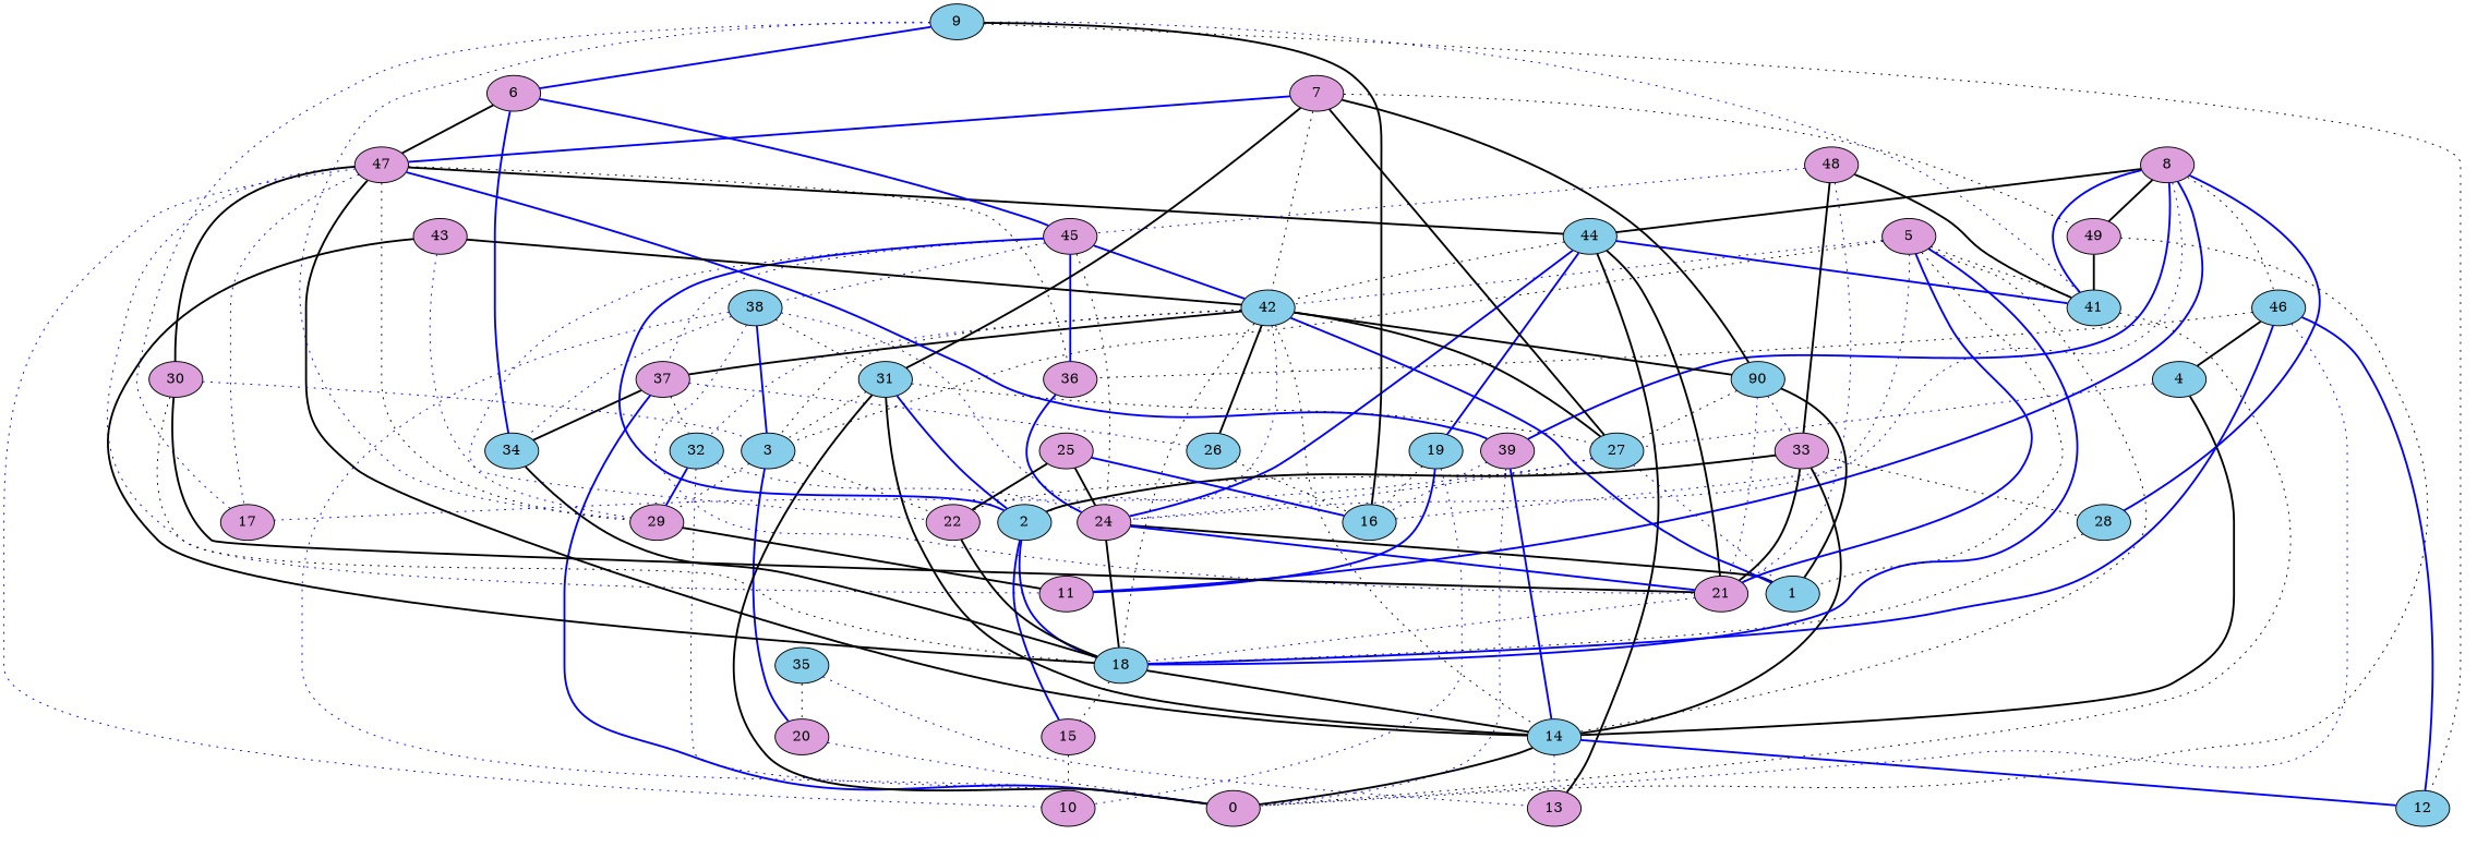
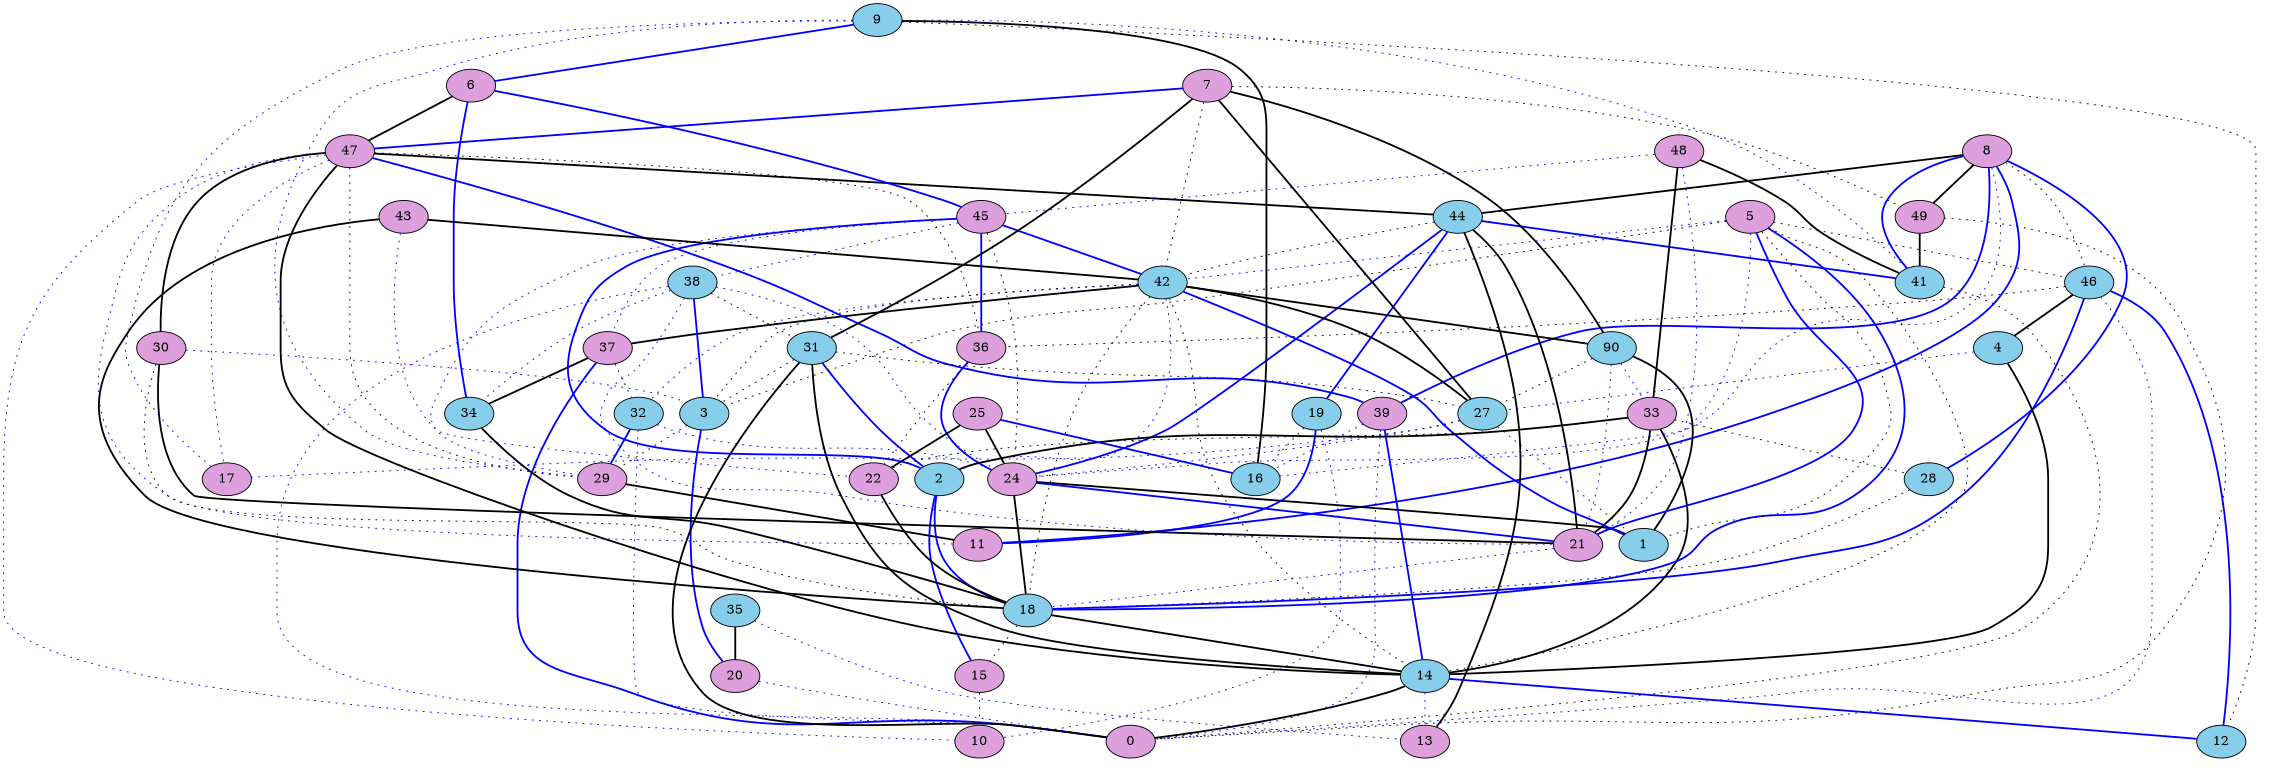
  digraph {
    node [fillcolor=plum style=filled]
    edge [color=black dir=none style=bold]
    29
    11
    15
    10
    8
    28 [fillcolor=skyblue]
    41 [fillcolor=skyblue]
    46 [fillcolor=skyblue]
    44 [fillcolor=skyblue]
    24
    39
    49
    18 [fillcolor=skyblue]
    0
    1 [fillcolor=skyblue]
    36
    12 [fillcolor=skyblue]
    4 [fillcolor=skyblue]
    21
    13
    42 [fillcolor=skyblue]
    19 [fillcolor=skyblue]
    32 [fillcolor=skyblue]
    37
-   26 [fillcolor=skyblue]
    14 [fillcolor=skyblue]
    3 [fillcolor=skyblue]
    n28 [fillcolor=skyblue label=90]
    27 [fillcolor=skyblue]
    2 [fillcolor=skyblue]
    47
    17
    30
    20
    35 [fillcolor=skyblue]
    38 [fillcolor=skyblue]
    34 [fillcolor=skyblue]
    31 [fillcolor=skyblue]
    9 [fillcolor=skyblue]
    16 [fillcolor=skyblue]
    6
    45
    22
    48
    33
    7
    25
    43
    5
    subgraph sub_1 {
      29
      11
      15
      10
      8
      28
      41
      46
      44
      24
      39
      49
      18
      0
      1
      36
      12
      4
      21
      13
      42
      19
      32
      37
-     26
      14
      3
      n28
      27
      2
      47
      17
      30
      20
      35
      38
      34
      31
      9
      16
      6
      45
      22
      48
      33
      7
      25
      43
      5
    }
    29 -> 11
    15 -> 10 [style=dotted]
    8 -> 11 [color=blue]
    8 -> 28 [color=blue]
    8 -> 41 [color=blue]
    8 -> 46 [style=dotted]
    8 -> 44
    8 -> 24 [color=blue style=dotted]
    8 -> 39 [color=blue]
    8 -> 49
    28 -> 18 [style=dotted]
    41 -> 0 [style=dotted]
    46 -> 18 [color=blue]
    46 -> 0 [color=blue style=dotted]
    46 -> 36 [style=dotted]
    46 -> 12 [color=blue]
    46 -> 4
    44 -> 41 [color=blue]
    44 -> 24 [color=blue]
    44 -> 21
    44 -> 13
    44 -> 42 [style=dotted]
    44 -> 19 [color=blue]
    24 -> 18
    24 -> 1
    24 -> 21 [color=blue]
    39 -> 0 [color=blue style=dotted]
    39 -> 14 [color=blue]
    39 -> 16 [color=blue style=dotted]
    49 -> 41
    49 -> 0 [style=dotted]
    18 -> 15 [style=dotted]
    18 -> 14
    36 -> 24 [color=blue]
    4 -> 14
    4 -> 27 [color=blue style=dotted]
    21 -> 18 [color=blue style=dotted]
    42 -> 18 [style=dotted]
    42 -> 1 [color=blue]
    42 -> 32 [color=blue style=dotted]
    42 -> 37
-   42 -> 26
    42 -> 14 [style=dotted]
    42 -> 3 [style=dotted]
    42 -> n28
    42 -> 27
    42 -> 2 [color=blue style=dotted]
    19 -> 11 [color=blue]
    19 -> 10 [color=blue style=dotted]
    19 -> 16 [style=dotted]
    32 -> 29 [color=blue]
    32 -> 24 [color=blue style=dotted]
    32 -> 0 [color=blue style=dotted]
    37 -> 0 [color=blue]
    37 -> 32 [style=dotted]
-   37 -> 26 [color=blue style=dotted]
    37 -> 34
-   26 -> 16 [style=dotted]
    14 -> 0
    14 -> 12 [color=blue]
    14 -> 13 [color=blue style=dotted]
    3 -> 29 [style=dotted]
    3 -> 20 [color=blue]
-   3 -> 22 [style=dotted]
+   36 -> 22 [style=dotted]
    n28 -> 1
    n28 -> 21 [color=blue style=dotted]
    n28 -> 27 [style=dotted]
    n28 -> 33 [color=blue style=dotted]
    27 -> 24 [color=blue style=dotted]
    27 -> 1 [color=blue style=dotted]
    27 -> 17 [color=blue style=dotted]
    2 -> 15 [color=blue]
    2 -> 18 [color=blue]
    47 -> 29 [style=dotted]
    47 -> 11 [color=blue style=dotted]
    47 -> 10 [color=blue style=dotted]
    47 -> 44
    47 -> 39 [color=blue]
    47 -> 36 [style=dotted]
    47 -> 14
    47 -> 17 [color=blue style=dotted]
    47 -> 30
    30 -> 18 [style=dotted]
    30 -> 21
    30 -> 3 [color=blue style=dotted]
    20 -> 0 [color=blue style=dotted]
    35 -> 13 [color=blue style=dotted]
-   35 -> 20 [style=dotted]
+   35 -> 20
    38 -> 24 [color=blue style=dotted]
    38 -> 0 [color=blue style=dotted]
    38 -> 21 [color=blue style=dotted]
    38 -> 3 [color=blue]
    38 -> 34 [color=blue style=dotted]
    38 -> 31 [style=dotted]
    34 -> 18
    31 -> 0
    31 -> 14
    31 -> 3 [style=dotted]
    31 -> 27 [style=dotted]
    31 -> 2 [color=blue]
    9 -> 29 [color=blue style=dotted]
    9 -> 41 [color=blue style=dotted]
    9 -> 12 [style=dotted]
    9 -> 17 [color=blue style=dotted]
    9 -> 16
    9 -> 6 [color=blue]
    6 -> 47
    6 -> 34 [color=blue]
    6 -> 45 [color=blue]
    45 -> 29 [color=blue style=dotted]
    45 -> 24 [style=dotted]
    45 -> 36 [color=blue]
    45 -> 42 [color=blue]
    45 -> 37 [color=blue style=dotted]
    45 -> 2 [color=blue]
    45 -> 38 [color=blue style=dotted]
    22 -> 18
    48 -> 41
    48 -> 21 [color=blue style=dotted]
    48 -> 45 [color=blue style=dotted]
    48 -> 33
    33 -> 28 [style=dotted]
    33 -> 21
    33 -> 14
    33 -> 2
    33 -> 22 [style=dotted]
    7 -> 49 [style=dotted]
    7 -> 42 [style=dotted]
    7 -> n28
    7 -> 27
    7 -> 47 [color=blue]
    7 -> 31
    25 -> 24
    25 -> 16 [color=blue]
    25 -> 22
    43 -> 18
    43 -> 42
    43 -> 22 [color=blue style=dotted]
-   5 -> 41 [style=dotted]
+   5 -> 46 [style=dotted]
    5 -> 18 [color=blue]
    5 -> 1 [style=dotted]
    5 -> 21 [color=blue]
    5 -> 42 [color=blue style=dotted]
    5 -> 14 [style=dotted]
    5 -> 3 [style=dotted]
    5 -> 16 [color=blue style=dotted]
  }
